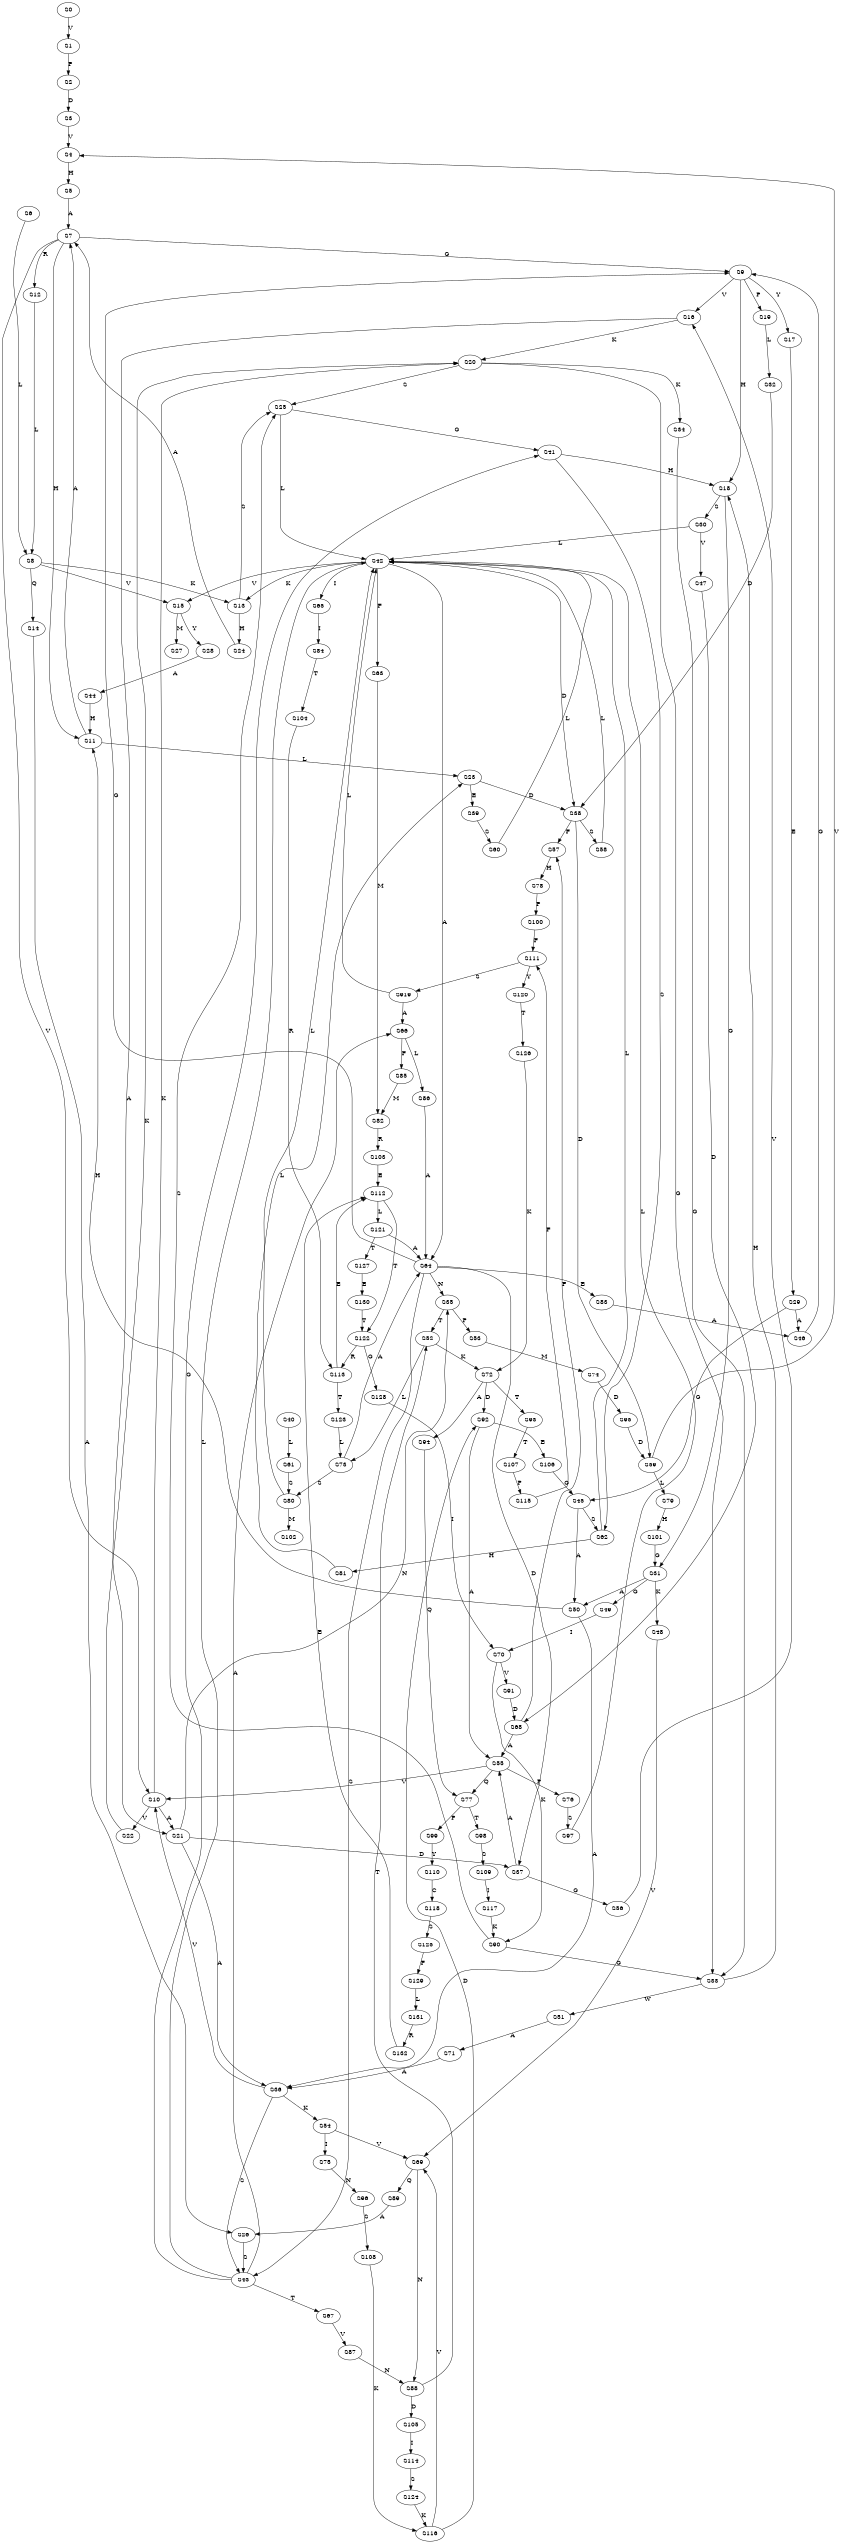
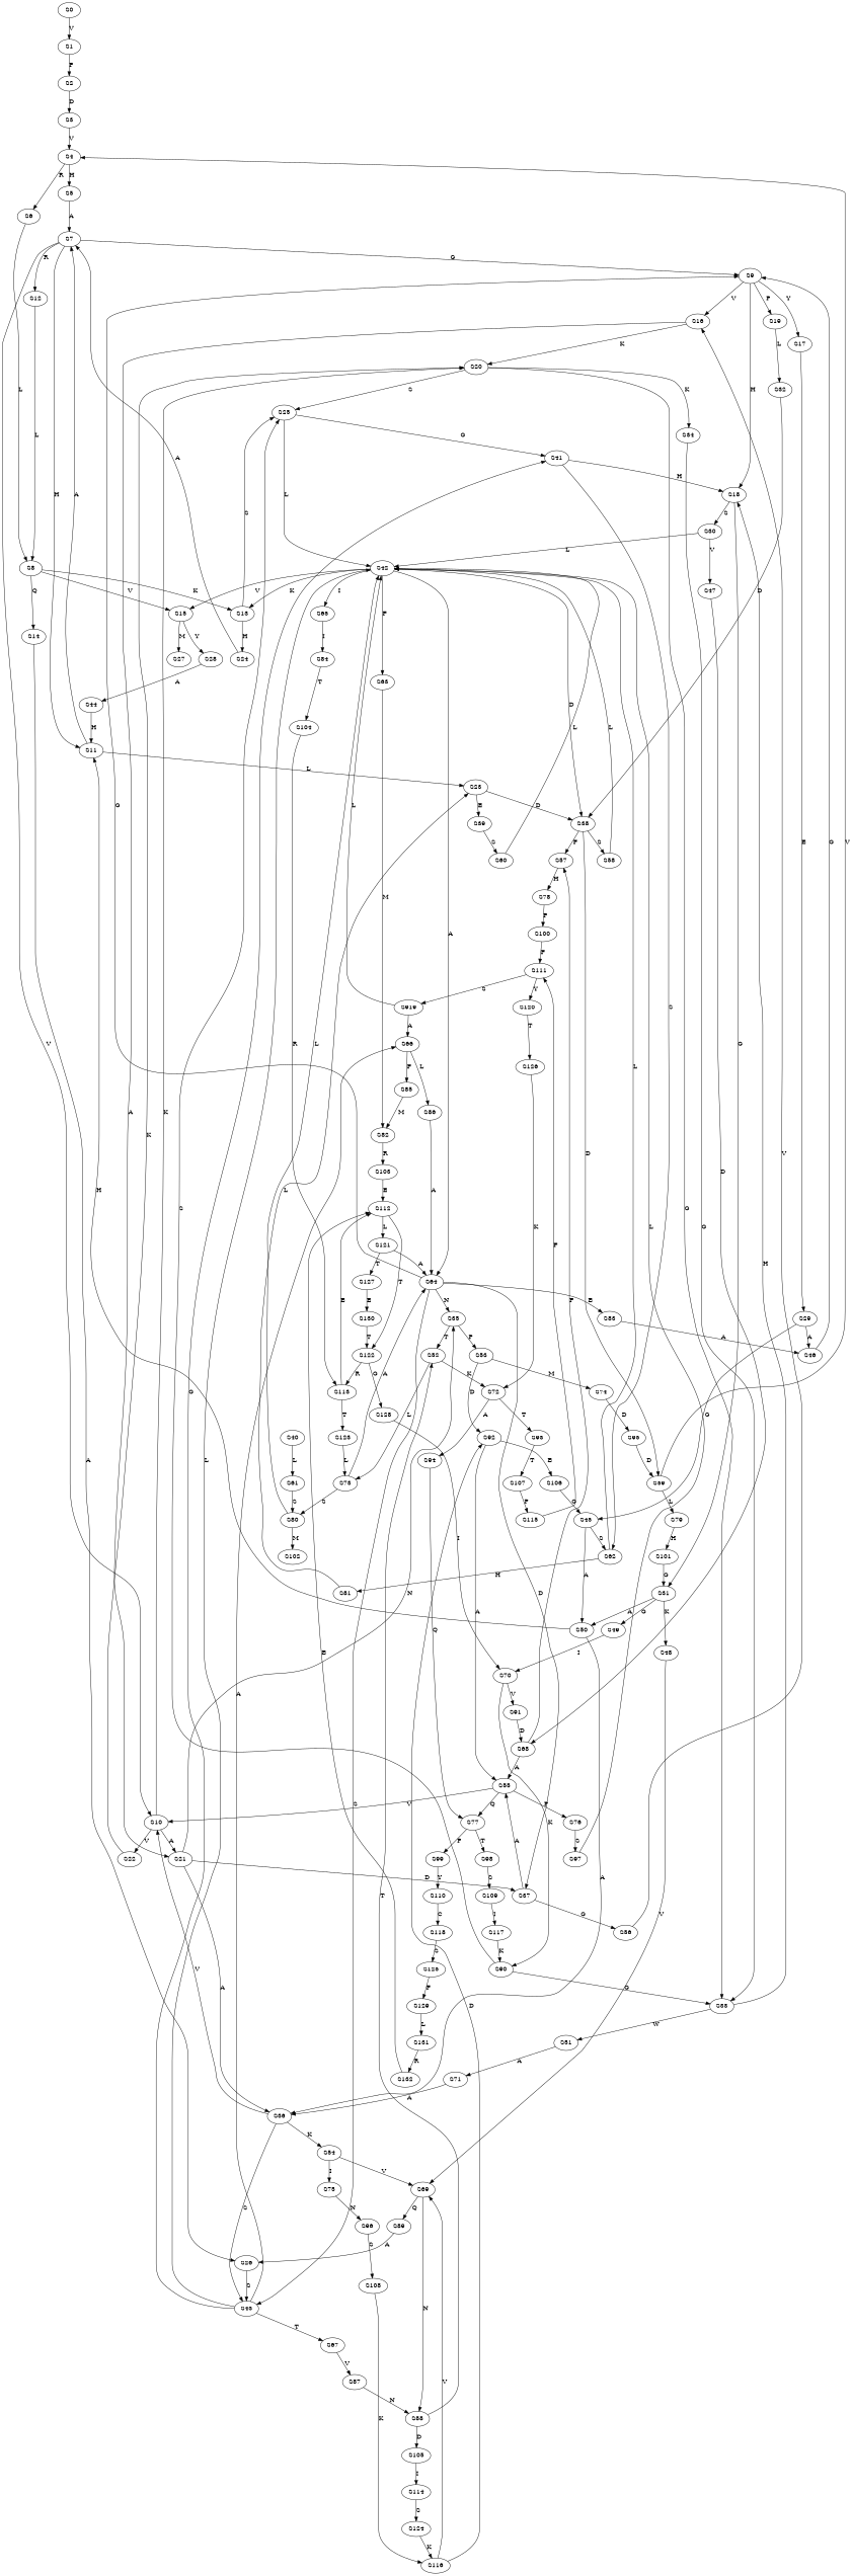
  strict digraph {
    S0
    S1
    S2
    S3
    S4
    S5
    S6
    S7
    S8
    S9
    S10
    S11
    S12
    S13
    S14
    S15
    S16
    S17
    S18
    S19
    S20
    S21
    S22
    S23
    S24
    S25
    S26
    S27
    S28
    S29
    S30
    S31
    S32
    S33
    S34
    S35
    S36
    S37
    S38
    S39
    S41
    S42
    S43
    S44
    S45
    S46
    S47
    S48
    S49
    S50
    S51
    S52
    S53
    S54
    S55
    S56
    S57
    S58
    S59
    S60
    S40
    S61
    S62
    S63
    S64
    S65
    S66
    S67
    S68
    S69
    S70
    S71
    S72
    S73
    S74
    S75
    S76
    S77
    S78
    S79
    S80
    S81
    S82
    S83
    S84
    S85
    S86
    S87
    S88
    S89
    S90
    S91
    S92
    S93
    S94
    S95
    S96
    S97
    S98
    S99
    S100
    S101
    S102
    S103
    S104
    S105
    S106
    S107
    S108
    S109
    S110
    S111
    S112
    S113
    S114
    S115
    S116
    S117
    S118
    n120 [label=S919]
    S120
    S121
    S122
    S123
    S124
    S125
    S126
    S127
    S128
    S129
    S130
    S131
    S132
    S0 -> S1 [label=V]
    S1 -> S2 [label=P]
    S2 -> S3 [label=D]
    S3 -> S4 [label=V]
    S4 -> S5 [label=H]
+   S4 -> S6 [label=R]
    S5 -> S7 [label=A]
    S6 -> S8 [label=L]
    S7 -> S9 [label=G]
    S7 -> S10 [label=V]
    S7 -> S11 [label=H]
    S7 -> S12 [label=R]
    S8 -> S13 [label=K]
    S8 -> S14 [label=Q]
    S8 -> S15 [label=V]
    S9 -> S16 [label=V]
    S9 -> S17 [label=Y]
    S9 -> S18 [label=H]
    S9 -> S19 [label=P]
    S10 -> S20 [label=K]
    S10 -> S21 [label=A]
    S10 -> S22 [label=V]
    S11 -> S7 [label=A]
    S11 -> S23 [label=L]
    S12 -> S8 [label=L]
    S13 -> S24 [label=H]
    S13 -> S25 [label=S]
    S14 -> S26 [label=A]
    S15 -> S27 [label=M]
    S15 -> S28 [label=Y]
    S16 -> S20 [label=K]
    S16 -> S21 [label=A]
    S17 -> S29 [label=E]
    S18 -> S30 [label=S]
    S18 -> S31 [label=G]
    S19 -> S32 [label=L]
    S20 -> S25 [label=S]
    S20 -> S33 [label=G]
    S20 -> S34 [label=K]
    S21 -> S35 [label=N]
    S21 -> S36 [label=A]
    S21 -> S37 [label=D]
    S22 -> S20 [label=K]
    S23 -> S38 [label=D]
    S23 -> S39 [label=E]
    S24 -> S7 [label=A]
    S25 -> S41 [label=G]
    S25 -> S42 [label=L]
    S26 -> S43 [label=S]
    S28 -> S44 [label=A]
    S29 -> S45 [label=G]
    S29 -> S46 [label=A]
    S30 -> S42 [label=L]
    S30 -> S47 [label=V]
    S31 -> S48 [label=K]
    S31 -> S49 [label=G]
    S31 -> S50 [label=A]
    S32 -> S38 [label=D]
    S33 -> S18 [label=H]
    S33 -> S51 [label=W]
    S34 -> S33 [label=G]
    S35 -> S52 [label=T]
    S35 -> S53 [label=P]
    S36 -> S10 [label=V]
    S36 -> S43 [label=S]
    S36 -> S54 [label=K]
    S37 -> S55 [label=A]
    S37 -> S56 [label=G]
    S38 -> S57 [label=F]
    S38 -> S58 [label=S]
    S38 -> S59 [label=D]
    S39 -> S60 [label=S]
    S41 -> S18 [label=H]
    S41 -> S62 [label=S]
    S42 -> S13 [label=K]
    S42 -> S15 [label=V]
    S42 -> S38 [label=D]
    S42 -> S63 [label=F]
    S42 -> S64 [label=A]
    S42 -> S65 [label=I]
    S43 -> S41 [label=G]
    S43 -> S42 [label=L]
    S43 -> S66 [label=A]
    S43 -> S67 [label=T]
    S44 -> S11 [label=H]
    S45 -> S50 [label=A]
    S45 -> S62 [label=S]
    S46 -> S9 [label=G]
    S47 -> S68 [label=D]
    S48 -> S69 [label=V]
    S49 -> S70 [label=I]
    S50 -> S11 [label=H]
    S50 -> S36 [label=A]
    S51 -> S71 [label=A]
    S52 -> S72 [label=K]
    S52 -> S73 [label=L]
    S53 -> S74 [label=M]
    S54 -> S69 [label=V]
    S54 -> S75 [label=I]
    S55 -> S10 [label=V]
    S55 -> S76 [label=P]
    S55 -> S77 [label=Q]
    S56 -> S16 [label=V]
    S57 -> S78 [label=H]
    S58 -> S42 [label=L]
    S59 -> S4 [label=V]
    S59 -> S79 [label=L]
    S60 -> S42 [label=L]
    S40 -> S61 [label=L]
    S61 -> S80 [label=S]
    S62 -> S42 [label=L]
    S62 -> S81 [label=H]
    S63 -> S82 [label=M]
    S64 -> S9 [label=G]
    S64 -> S35 [label=N]
    S64 -> S37 [label=D]
    S64 -> S43 [label=S]
    S64 -> S83 [label=E]
    S65 -> S84 [label=I]
    S66 -> S85 [label=F]
    S66 -> S86 [label=L]
    S67 -> S87 [label=V]
    S68 -> S55 [label=A]
    S68 -> S57 [label=F]
    S69 -> S88 [label=N]
    S69 -> S89 [label=Q]
    S70 -> S90 [label=K]
    S70 -> S91 [label=V]
    S71 -> S36 [label=A]
-   S72 -> S92 [label=D]
+   S53 -> S92 [label=D]
    S72 -> S93 [label=T]
    S72 -> S94 [label=A]
    S73 -> S64 [label=A]
    S73 -> S80 [label=S]
    S74 -> S95 [label=D]
    S75 -> S96 [label=N]
    S76 -> S97 [label=S]
    S77 -> S98 [label=T]
    S77 -> S99 [label=P]
    S78 -> S100 [label=P]
    S79 -> S101 [label=H]
    S80 -> S42 [label=L]
    S80 -> S102 [label=M]
    S81 -> S23 [label=L]
    S82 -> S103 [label=R]
    S83 -> S46 [label=A]
    S84 -> S104 [label=T]
    S85 -> S82 [label=M]
    S86 -> S64 [label=A]
    S87 -> S88 [label=N]
    S88 -> S52 [label=T]
    S88 -> S105 [label=D]
    S89 -> S26 [label=A]
    S90 -> S25 [label=S]
    S90 -> S33 [label=G]
    S91 -> S68 [label=D]
    S92 -> S55 [label=A]
    S92 -> S106 [label=E]
    S93 -> S107 [label=T]
    S94 -> S77 [label=Q]
    S95 -> S59 [label=D]
    S96 -> S108 [label=S]
    S97 -> S42 [label=L]
    S98 -> S109 [label=S]
    S99 -> S110 [label=Y]
    S100 -> S111 [label=F]
    S101 -> S31 [label=G]
    S103 -> S112 [label=E]
    S104 -> S113 [label=R]
    S105 -> S114 [label=I]
    S106 -> S45 [label=G]
    S107 -> S115 [label=P]
    S108 -> S116 [label=K]
    S109 -> S117 [label=I]
    S110 -> S118 [label=C]
    S111 -> n120 [label=S]
    S111 -> S120 [label=Y]
    S112 -> S121 [label=L]
    S112 -> S122 [label=T]
    S113 -> S112 [label=E]
    S113 -> S123 [label=T]
    S114 -> S124 [label=S]
    S115 -> S111 [label=F]
    S116 -> S69 [label=V]
    S116 -> S92 [label=D]
    S117 -> S90 [label=K]
    S118 -> S125 [label=S]
    n120 -> S42 [label=L]
    n120 -> S66 [label=A]
    S120 -> S126 [label=T]
    S121 -> S64 [label=A]
    S121 -> S127 [label=T]
    S122 -> S113 [label=R]
    S122 -> S128 [label=G]
    S123 -> S73 [label=L]
    S124 -> S116 [label=K]
    S125 -> S129 [label=F]
    S126 -> S72 [label=K]
    S127 -> S130 [label=E]
    S128 -> S70 [label=I]
    S129 -> S131 [label=L]
    S130 -> S122 [label=T]
    S131 -> S132 [label=R]
    S132 -> S112 [label=E]
  }
